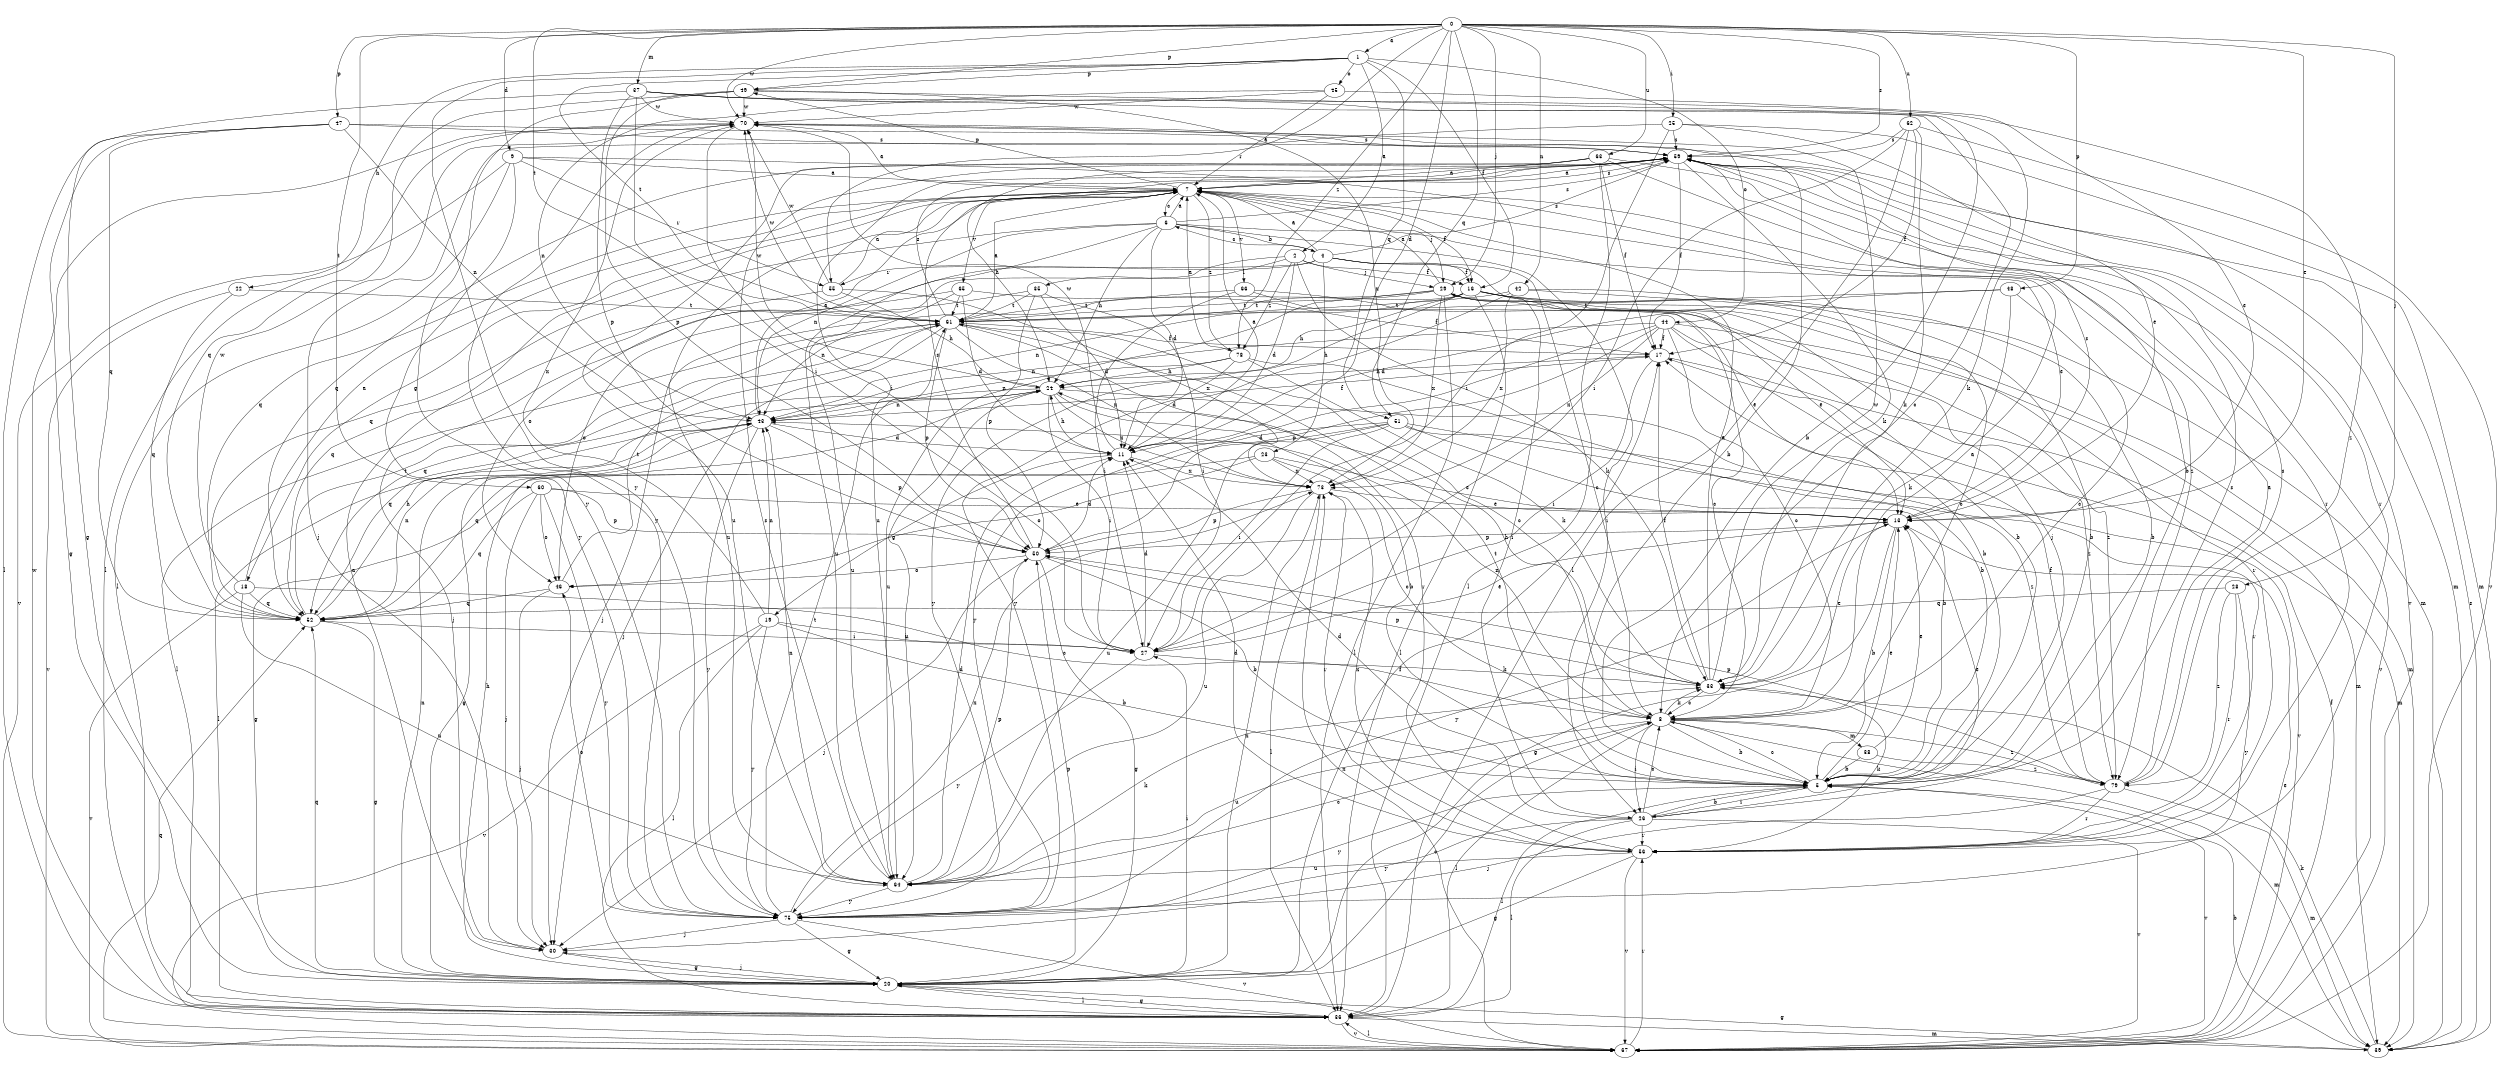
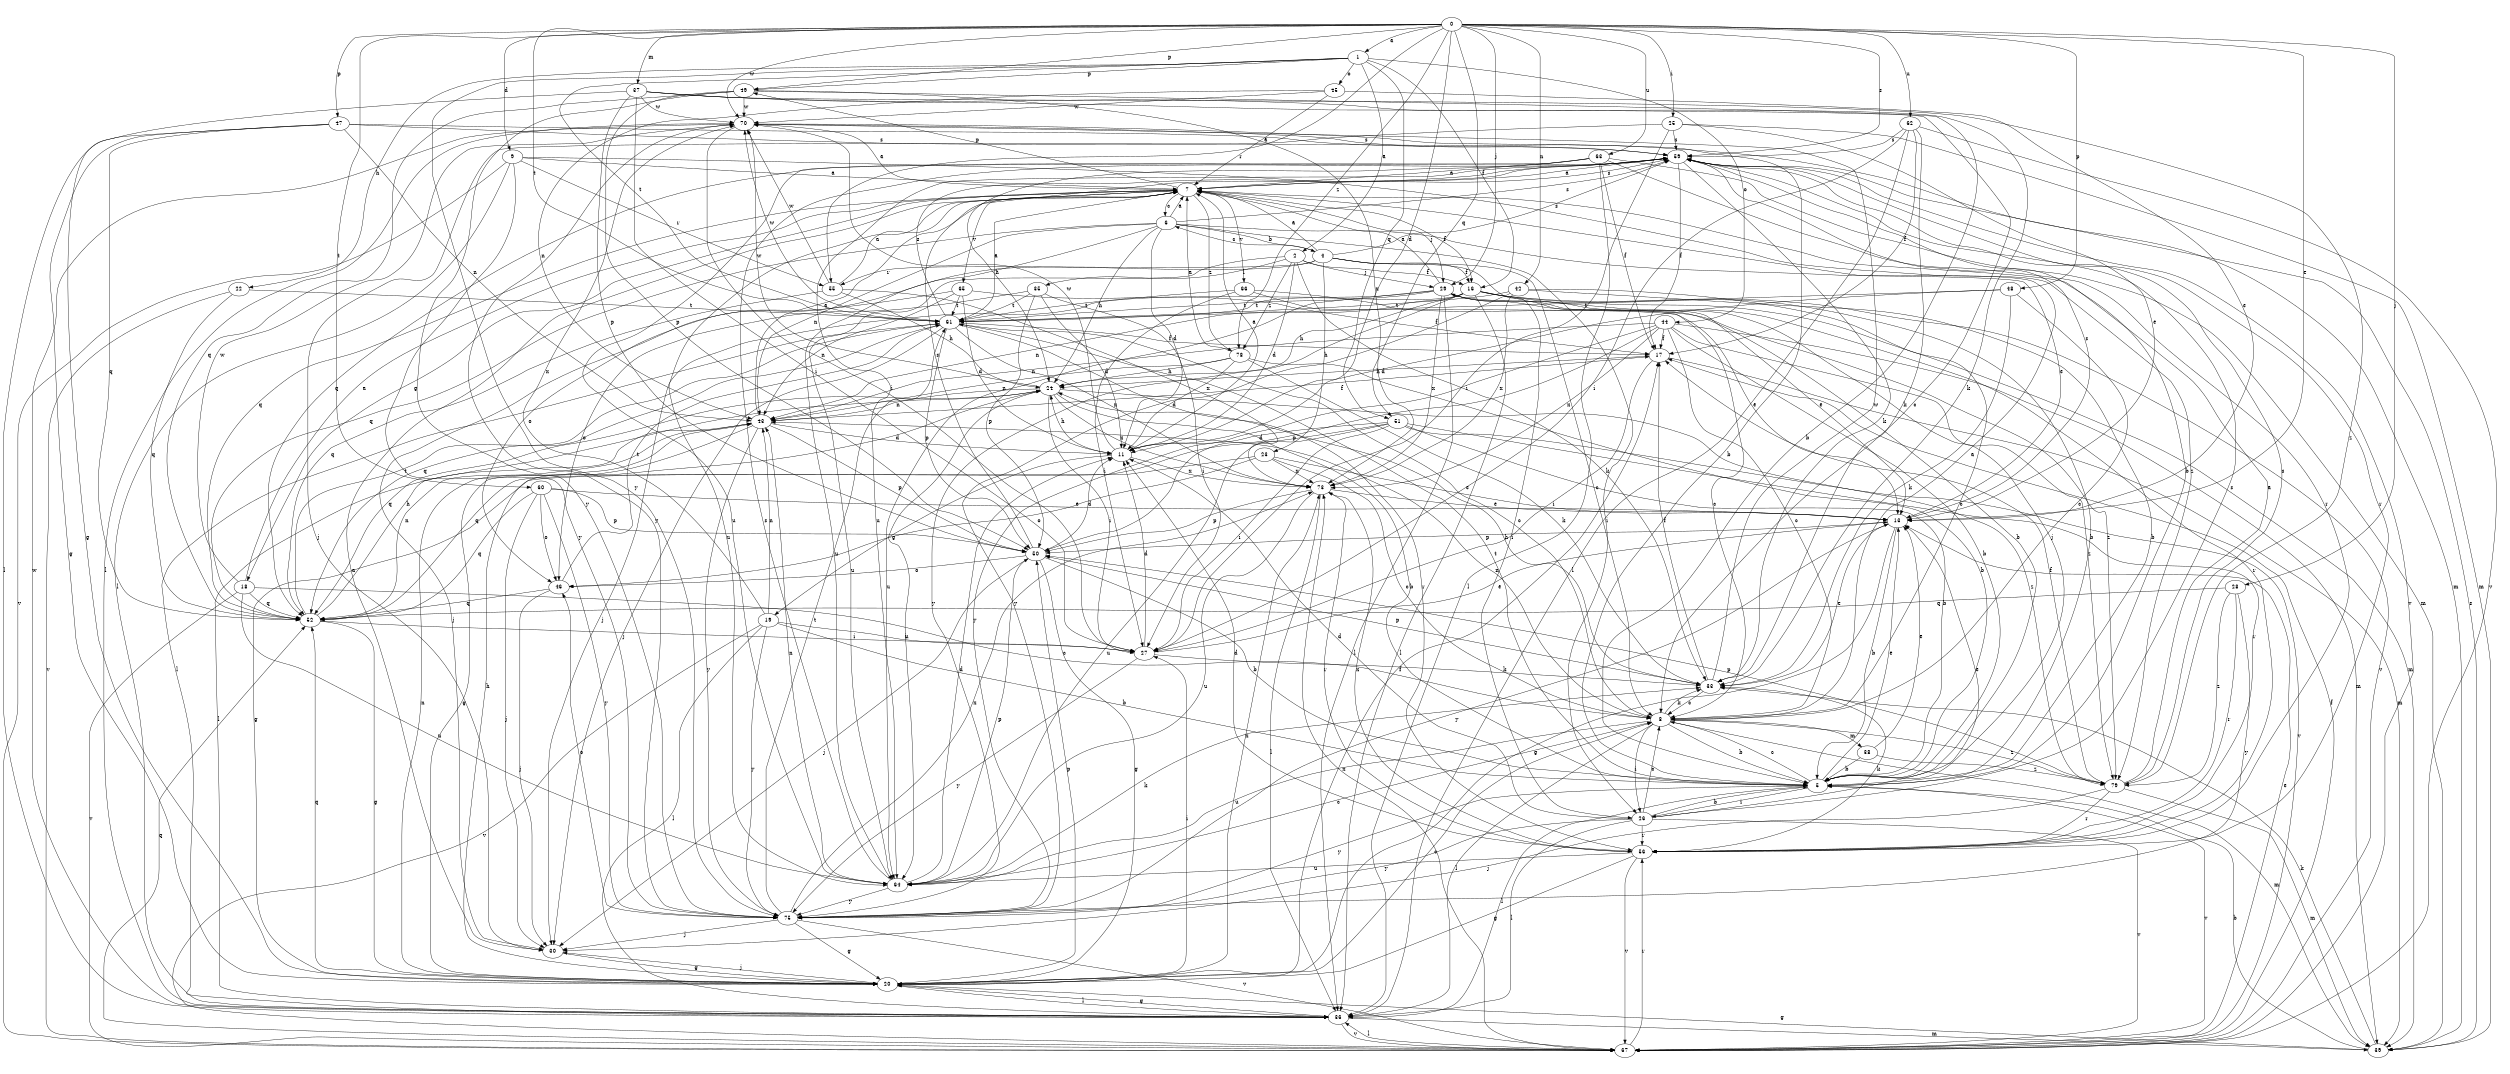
  strict digraph {
    fontname="DejaVu Serif"
    node [fontname="DejaVu Serif"]
    edge [fontname="DejaVu Serif"]
    0
    1
    9
    11
    13
    25
    28
    29
    37
    42
    47
    48
    49
    51
    55
    59
    60
    61
    62
    63
    70
    78
    2
    16
    22
    44
    45
    75
    n29 [label=7]
    36
    67
    79
    24
    19
    73
    5
    20
    50
    39
    27
    30
    52
    56
    64
    33
    8
    43
    17
    46
    35
    6
    18
    65
    66
    4
    26
    23
    38
    0 -> 1 [label=a]
    0 -> 9 [label=d]
    0 -> 11 [label=d]
    0 -> 13 [label=e]
    0 -> 25 [label=i]
    0 -> 28 [label=j]
    0 -> 29 [label=j]
    0 -> 37 [label=m]
    0 -> 42 [label=n]
    0 -> 47 [label=p]
    0 -> 48 [label=p]
    0 -> 49 [label=p]
    0 -> 51 [label=q]
    0 -> 55 [label=r]
    0 -> 59 [label=s]
    0 -> 60 [label=t]
    0 -> 61 [label=t]
    0 -> 62 [label=u]
    0 -> 63 [label=u]
    0 -> 70 [label=w]
    0 -> 78 [label=z]
    1 -> 49 [label=p]
    1 -> 51 [label=q]
    1 -> 61 [label=t]
    1 -> 2 [label=a]
    1 -> 16 [label=f]
    1 -> 22 [label=h]
    1 -> 44 [label=o]
    1 -> 45 [label=o]
    1 -> 75 [label=y]
    9 -> 55 [label=r]
    9 -> 75 [label=y]
    9 -> n29 [label=a]
    9 -> 36 [label=l]
    9 -> 67 [label=v]
    9 -> 79 [label=z]
    11 -> 70 [label=w]
    11 -> n29 [label=a]
    11 -> 24 [label=h]
    11 -> 19 [label=g]
    11 -> 73 [label=x]
    13 -> 59 [label=s]
    13 -> 75 [label=y]
    13 -> 5 [label=b]
    13 -> 20 [label=g]
    13 -> 50 [label=p]
    25 -> 13 [label=e]
    25 -> 59 [label=s]
    25 -> 39 [label=m]
    25 -> 27 [label=i]
    25 -> 30 [label=j]
    28 -> 75 [label=y]
    28 -> 79 [label=z]
    28 -> 52 [label=q]
    28 -> 56 [label=r]
    29 -> 61 [label=t]
    29 -> n29 [label=a]
    29 -> 36 [label=l]
    29 -> 73 [label=x]
    29 -> 5 [label=b]
    29 -> 39 [label=m]
    29 -> 30 [label=j]
    29 -> 56 [label=r]
    29 -> 64 [label=u]
    37 -> 70 [label=w]
    37 -> 79 [label=z]
    37 -> 20 [label=g]
    37 -> 50 [label=p]
    37 -> 27 [label=i]
    37 -> 33 [label=k]
    37 -> 8 [label=c]
    42 -> 61 [label=t]
    42 -> 75 [label=y]
    42 -> 73 [label=x]
    42 -> 5 [label=b]
    42 -> 8 [label=c]
    47 -> 59 [label=s]
    47 -> 36 [label=l]
    47 -> 20 [label=g]
    47 -> 39 [label=m]
    47 -> 52 [label=q]
    47 -> 43 [label=n]
    48 -> 11 [label=d]
    48 -> 61 [label=t]
    48 -> 33 [label=k]
    48 -> 8 [label=c]
    49 -> 70 [label=w]
    49 -> 75 [label=y]
    49 -> 73 [label=x]
    49 -> 5 [label=b]
    49 -> 50 [label=p]
    49 -> 52 [label=q]
    51 -> 11 [label=d]
    51 -> 67 [label=v]
    51 -> 5 [label=b]
    51 -> 27 [label=i]
    51 -> 52 [label=q]
    51 -> 56 [label=r]
    51 -> 64 [label=u]
    55 -> 70 [label=w]
    55 -> n29 [label=a]
    55 -> 24 [label=h]
    55 -> 73 [label=x]
    55 -> 52 [label=q]
    59 -> n29 [label=a]
    59 -> 67 [label=v]
    59 -> 5 [label=b]
    59 -> 52 [label=q]
    59 -> 56 [label=r]
    59 -> 64 [label=u]
    59 -> 33 [label=k]
    59 -> 17 [label=f]
    60 -> 13 [label=e]
    60 -> 75 [label=y]
    60 -> 50 [label=p]
    60 -> 30 [label=j]
    60 -> 52 [label=q]
    60 -> 46 [label=o]
    61 -> 59 [label=s]
    61 -> 70 [label=w]
    61 -> n29 [label=a]
    61 -> 36 [label=l]
    61 -> 73 [label=x]
    61 -> 50 [label=p]
    61 -> 30 [label=j]
    61 -> 52 [label=q]
    61 -> 56 [label=r]
    61 -> 8 [label=c]
    61 -> 17 [label=f]
    62 -> 59 [label=s]
    62 -> 36 [label=l]
    62 -> 67 [label=v]
    62 -> 27 [label=i]
    62 -> 33 [label=k]
    62 -> 17 [label=f]
    63 -> n29 [label=a]
    63 -> 36 [label=l]
    63 -> 24 [label=h]
    63 -> 39 [label=m]
    63 -> 56 [label=r]
    63 -> 64 [label=u]
    63 -> 17 [label=f]
    70 -> 59 [label=s]
    70 -> 75 [label=y]
    70 -> n29 [label=a]
    70 -> 36 [label=l]
    70 -> 5 [label=b]
    70 -> 27 [label=i]
    78 -> 11 [label=d]
    78 -> n29 [label=a]
    78 -> 24 [label=h]
    78 -> 5 [label=b]
    78 -> 33 [label=k]
    78 -> 43 [label=n]
    2 -> 11 [label=d]
    2 -> 29 [label=j]
    2 -> 78 [label=z]
    2 -> 16 [label=f]
    2 -> 64 [label=u]
    2 -> 33 [label=k]
    2 -> 35 [label=l]
    16 -> 13 [label=e]
    16 -> 61 [label=t]
    16 -> 75 [label=y]
    16 -> 36 [label=l]
    16 -> 67 [label=v]
    16 -> 24 [label=h]
    16 -> 5 [label=b]
    16 -> 8 [label=c]
    16 -> 43 [label=n]
    22 -> 61 [label=t]
    22 -> 67 [label=v]
    22 -> 52 [label=q]
    44 -> 75 [label=y]
    44 -> 79 [label=z]
    44 -> 73 [label=x]
    44 -> 5 [label=b]
    44 -> 50 [label=p]
    44 -> 39 [label=m]
    44 -> 8 [label=c]
    44 -> 43 [label=n]
    44 -> 17 [label=f]
    45 -> 13 [label=e]
    45 -> 70 [label=w]
    45 -> n29 [label=a]
    45 -> 43 [label=n]
    75 -> 61 [label=t]
    75 -> 67 [label=v]
    75 -> 73 [label=x]
    75 -> 20 [label=g]
    75 -> 30 [label=j]
    75 -> 46 [label=o]
    n29 -> 29 [label=j]
    n29 -> 49 [label=p]
    n29 -> 59 [label=s]
    n29 -> 78 [label=z]
    n29 -> 16 [label=f]
    n29 -> 52 [label=q]
    n29 -> 64 [label=u]
    n29 -> 6 [label=c]
    n29 -> 18 [label=g]
    n29 -> 65 [label=v]
    n29 -> 66 [label=v]
    36 -> 70 [label=w]
    36 -> 67 [label=v]
    36 -> 20 [label=g]
    36 -> 39 [label=m]
    67 -> 13 [label=e]
    67 -> 36 [label=l]
    67 -> 73 [label=x]
    67 -> 52 [label=q]
    67 -> 56 [label=r]
    67 -> 17 [label=f]
    79 -> 59 [label=s]
    79 -> n29 [label=a]
    79 -> 50 [label=p]
    79 -> 39 [label=m]
    79 -> 30 [label=j]
    79 -> 56 [label=r]
    79 -> 17 [label=f]
    24 -> 70 [label=w]
    24 -> 79 [label=z]
    24 -> 73 [label=x]
    24 -> 5 [label=b]
    24 -> 27 [label=i]
    24 -> 52 [label=q]
    24 -> 64 [label=u]
    24 -> 43 [label=n]
    19 -> 70 [label=x]
    19 -> 75 [label=y]
    19 -> 36 [label=l]
    19 -> 67 [label=v]
    19 -> 5 [label=b]
    19 -> 27 [label=i]
    19 -> 43 [label=n]
    73 -> 13 [label=e]
    73 -> 36 [label=l]
    73 -> 50 [label=p]
    73 -> 56 [label=r]
    73 -> 64 [label=u]
    5 -> 13 [label=e]
    5 -> 29 [label=j]
    5 -> 61 [label=t]
    5 -> 75 [label=y]
    5 -> 36 [label=l]
    5 -> 67 [label=v]
    5 -> 8 [label=c]
    5 -> 26 [label=i]
    20 -> 36 [label=l]
    20 -> 24 [label=h]
    20 -> 73 [label=x]
    20 -> 50 [label=p]
    20 -> 27 [label=i]
    20 -> 30 [label=j]
    20 -> 52 [label=q]
    20 -> 8 [label=c]
    20 -> 43 [label=n]
    20 -> 17 [label=f]
    50 -> 11 [label=d]
    50 -> 59 [label=s]
    50 -> 5 [label=b]
    50 -> 20 [label=g]
    50 -> 30 [label=j]
    50 -> 46 [label=o]
    39 -> 59 [label=s]
    39 -> 5 [label=b]
    39 -> 20 [label=g]
    39 -> 33 [label=k]
    27 -> 11 [label=d]
    27 -> 13 [label=e]
    27 -> 75 [label=y]
    27 -> 33 [label=k]
    30 -> n29 [label=a]
    30 -> 20 [label=g]
    52 -> 61 [label=t]
    52 -> 24 [label=h]
    52 -> 20 [label=g]
    52 -> 27 [label=i]
    52 -> 43 [label=n]
    56 -> 11 [label=d]
    56 -> 67 [label=v]
    56 -> 73 [label=x]
    56 -> 20 [label=g]
    56 -> 64 [label=u]
    56 -> 33 [label=k]
    64 -> 11 [label=d]
    64 -> 59 [label=s]
    64 -> 75 [label=y]
    64 -> 50 [label=p]
    64 -> 33 [label=k]
    64 -> 8 [label=c]
    64 -> 43 [label=n]
    33 -> 13 [label=e]
    33 -> 70 [label=w]
-   33 -> n29 [label=a]
    33 -> 24 [label=h]
    33 -> 50 [label=p]
    33 -> 8 [label=c]
    33 -> 17 [label=f]
    8 -> n29 [label=a]
    8 -> 36 [label=l]
    8 -> 79 [label=z]
    8 -> 5 [label=b]
    8 -> 39 [label=m]
    8 -> 64 [label=u]
    8 -> 33 [label=k]
    8 -> 43 [label=n]
    8 -> 26 [label=i]
    8 -> 38 [label=m]
    43 -> 11 [label=d]
    43 -> 75 [label=y]
    43 -> n29 [label=a]
    43 -> 36 [label=l]
    43 -> 20 [label=g]
    43 -> 50 [label=p]
    43 -> 17 [label=f]
    17 -> 24 [label=h]
    17 -> 39 [label=m]
    17 -> 27 [label=i]
    46 -> 61 [label=t]
    46 -> 30 [label=j]
    46 -> 52 [label=q]
    35 -> 11 [label=d]
    35 -> 61 [label=t]
    35 -> 50 [label=p]
    35 -> 27 [label=i]
    35 -> 46 [label=o]
    6 -> 11 [label=d]
    6 -> 13 [label=e]
    6 -> 59 [label=s]
    6 -> n29 [label=a]
    6 -> 24 [label=h]
    6 -> 52 [label=q]
    6 -> 64 [label=u]
    6 -> 43 [label=n]
    6 -> 4 [label=b]
    6 -> 26 [label=i]
    18 -> 70 [label=w]
    18 -> n29 [label=a]
    18 -> 67 [label=v]
    18 -> 52 [label=q]
    18 -> 64 [label=u]
    18 -> 8 [label=c]
    65 -> 11 [label=d]
    65 -> 61 [label=t]
    65 -> 30 [label=j]
    65 -> 43 [label=n]
    65 -> 17 [label=f]
    66 -> 13 [label=e]
    66 -> 61 [label=t]
    66 -> 79 [label=z]
    66 -> 27 [label=i]
    4 -> 55 [label=r]
    4 -> 59 [label=s]
    4 -> 16 [label=f]
    4 -> n29 [label=a]
    4 -> 8 [label=c]
    4 -> 46 [label=o]
    4 -> 6 [label=c]
    4 -> 26 [label=i]
    4 -> 23 [label=h]
    26 -> 11 [label=d]
    26 -> 13 [label=e]
    26 -> 59 [label=s]
    26 -> 75 [label=y]
    26 -> 36 [label=l]
    26 -> 67 [label=v]
    26 -> 5 [label=b]
    26 -> 56 [label=r]
    26 -> 8 [label=c]
    23 -> 13 [label=e]
    23 -> 73 [label=x]
    23 -> 20 [label=g]
    23 -> 8 [label=c]
    23 -> 46 [label=o]
    38 -> 13 [label=e]
    38 -> 79 [label=z]
    38 -> 5 [label=b]
  }
